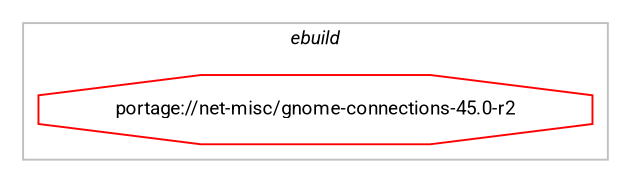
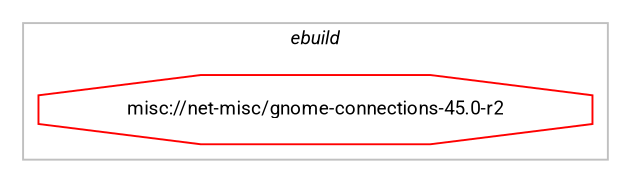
  digraph {
    compound=true
    concentrate=true
    fontname=Roboto
    fontsize=10
    newrank=true
    rankdir=LR
    ranksep=1.5
-   n1 [color=red fontname=Roboto fontsize=10 label="portage://net-misc/gnome-connections-45.0-r2" width=4 shape=octagon]
+   n1 [color=red fontname=Roboto fontsize=10 label="misc://net-misc/gnome-connections-45.0-r2" width=4 shape=octagon]
    subgraph cluster_1 {
      color=gray
      label=<<i>ebuild</i>>
      n1
    }
    subgraph cluster_2 {
      color=gray
      label=<<i>dependencies</i>>
      subgraph cluster_3 {
        color=gray
        fillcolor="#eeeeee"
        label=<<i>compile</i>>
        style=filled
      }
      subgraph cluster_4 {
        color=gray
        fillcolor="#eeeeee"
        label=<<i>compile and run</i>>
        style=filled
      }
      subgraph cluster_5 {
        color=gray
        fillcolor="#eeeeee"
        label=<<i>run</i>>
        style=filled
      }
    }
    subgraph cluster_6 {
      color=gray
      label=<<i>candidates</i>>
      rank=same
    }
  }
